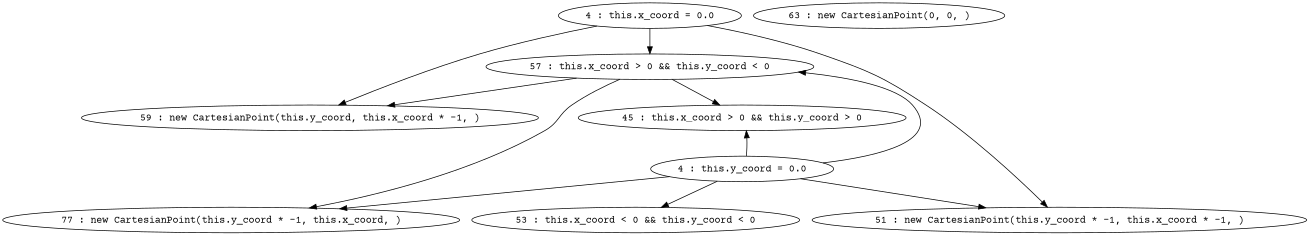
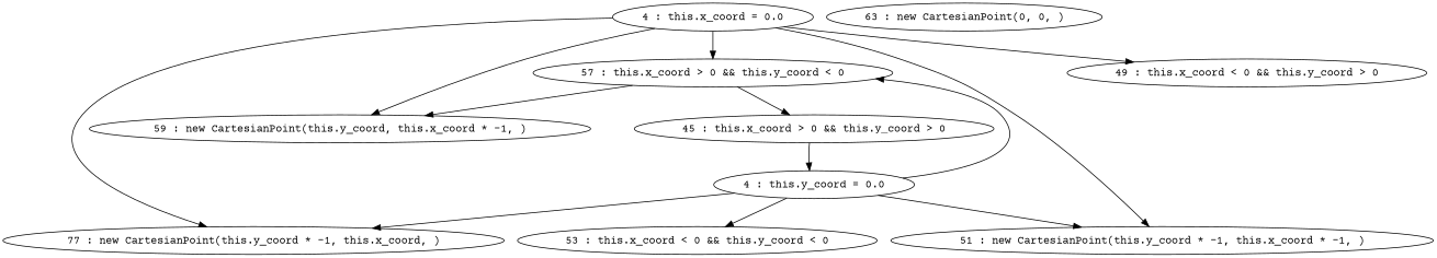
  digraph {
    fontname="Courier Prime"
    node [fontname="Courier Prime"]
    edge [fontname="Courier Prime"]
    "4 : this.x_coord = 0.0"
    "59 : new CartesianPoint(this.y_coord, this.x_coord * -1, )"
    "57 : this.x_coord > 0 && this.y_coord < 0"
    n4 [label="77 : new CartesianPoint(this.y_coord * -1, this.x_coord, )"]
    "51 : new CartesianPoint(this.y_coord * -1, this.x_coord * -1, )"
+   "49 : this.x_coord < 0 && this.y_coord > 0"
    "45 : this.x_coord > 0 && this.y_coord > 0"
    "4 : this.y_coord = 0.0"
    "53 : this.x_coord < 0 && this.y_coord < 0"
    "63 : new CartesianPoint(0, 0, )"
    "4 : this.x_coord = 0.0" -> "59 : new CartesianPoint(this.y_coord, this.x_coord * -1, )"
    "4 : this.x_coord = 0.0" -> "57 : this.x_coord > 0 && this.y_coord < 0"
-   "57 : this.x_coord > 0 && this.y_coord < 0" -> n4
+   "4 : this.x_coord = 0.0" -> n4
    "4 : this.x_coord = 0.0" -> "51 : new CartesianPoint(this.y_coord * -1, this.x_coord * -1, )"
+   "4 : this.x_coord = 0.0" -> "49 : this.x_coord < 0 && this.y_coord > 0"
    "57 : this.x_coord > 0 && this.y_coord < 0" -> "59 : new CartesianPoint(this.y_coord, this.x_coord * -1, )"
    "57 : this.x_coord > 0 && this.y_coord < 0" -> "45 : this.x_coord > 0 && this.y_coord > 0"
    "4 : this.y_coord = 0.0" -> "57 : this.x_coord > 0 && this.y_coord < 0"
    "4 : this.y_coord = 0.0" -> n4
    "4 : this.y_coord = 0.0" -> "51 : new CartesianPoint(this.y_coord * -1, this.x_coord * -1, )"
-   "4 : this.y_coord = 0.0" -> "45 : this.x_coord > 0 && this.y_coord > 0"
+   "45 : this.x_coord > 0 && this.y_coord > 0" -> "4 : this.y_coord = 0.0"
    "4 : this.y_coord = 0.0" -> "53 : this.x_coord < 0 && this.y_coord < 0"
  }
